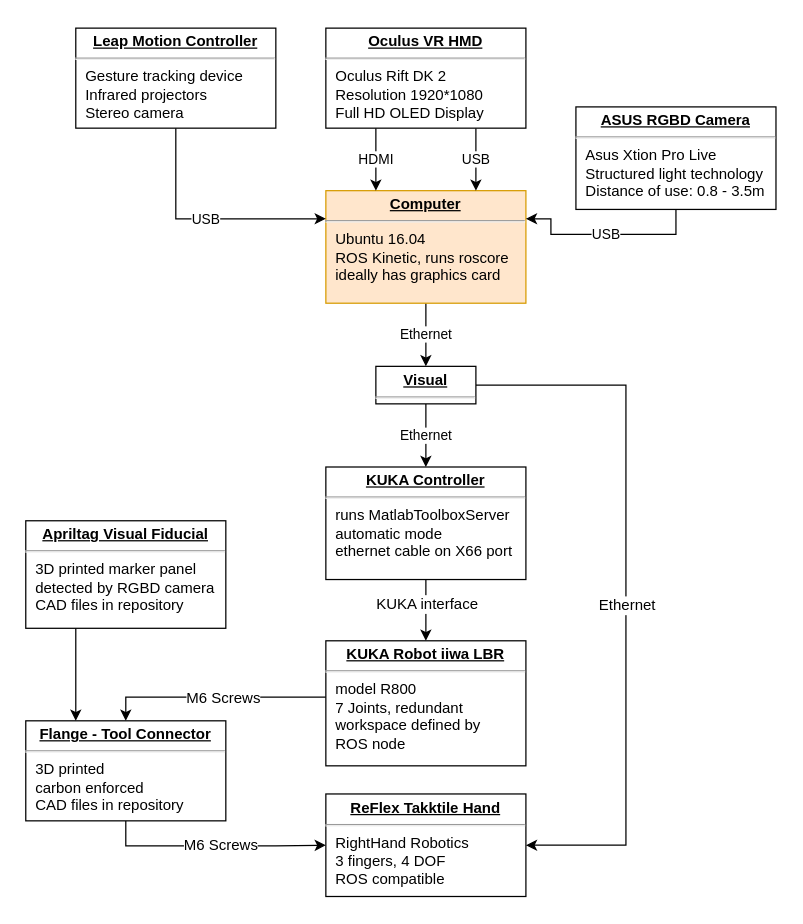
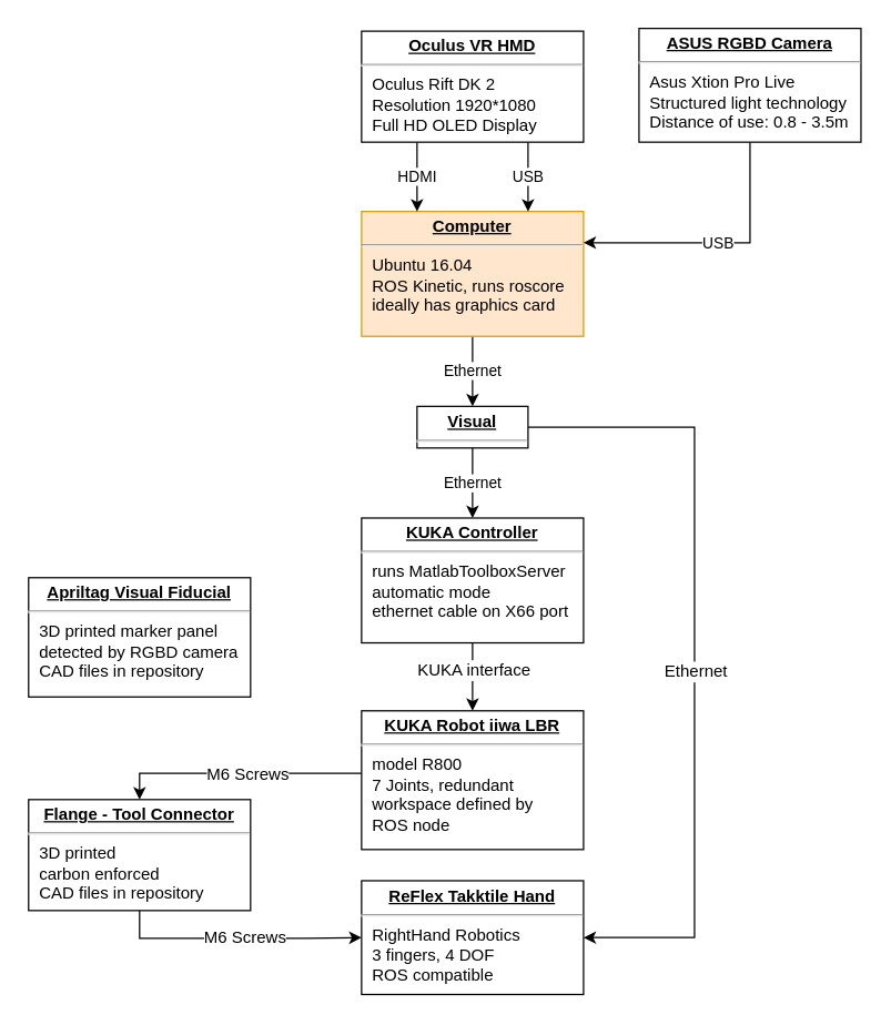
  <mxCell id="0" />
  <mxCell id="1" parent="0" />
  <mxCell id="2" value="Ethernet" style="edgeStyle=orthogonalEdgeStyle;rounded=0;orthogonalLoop=1;jettySize=auto;html=1;entryX=0.5;entryY=0;entryDx=0;entryDy=0;fontFamily=Helvetica;" parent="1" source="3" target="13" edge="1"><mxGeometry relative="1" as="geometry" /></mxCell>
  <mxCell id="3" value="&lt;p style=&quot;margin: 0px ; margin-top: 4px ; text-align: center ; text-decoration: underline&quot;&gt;&lt;b&gt;Computer&lt;/b&gt;&lt;/p&gt;&lt;hr&gt;&lt;p style=&quot;margin: 0px ; margin-left: 8px&quot;&gt;Ubuntu 16.04&lt;/p&gt;&lt;p style=&quot;margin: 0px ; margin-left: 8px&quot;&gt;ROS Kinetic,&amp;nbsp;&lt;span&gt;runs roscore&lt;/span&gt;&lt;/p&gt;&lt;p style=&quot;margin: 0px ; margin-left: 8px&quot;&gt;ideally has graphics card&lt;/p&gt;" style="verticalAlign=top;align=left;overflow=fill;fontSize=12;fontFamily=Helvetica;html=1;fillColor=#ffe6cc;strokeColor=#d79b00;" parent="1" vertex="1"><mxGeometry x="260" y="152" width="160" height="90" as="geometry" /></mxCell>
  <mxCell id="4" style="edgeStyle=orthogonalEdgeStyle;rounded=0;orthogonalLoop=1;jettySize=auto;html=1;entryX=0.5;entryY=0;entryDx=0;entryDy=0;fontFamily=Helvetica;exitX=0.5;exitY=1;exitDx=0;exitDy=0;" parent="1" source="6" target="9" edge="1"><mxGeometry relative="1" as="geometry"><mxPoint x="340" y="446" as="sourcePoint" /><mxPoint x="340" y="495.5" as="targetPoint" /></mxGeometry></mxCell>
  <mxCell id="5" value="KUKA interface" style="text;html=1;resizable=0;points=[];align=center;verticalAlign=middle;labelBackgroundColor=#ffffff;fontFamily=Helvetica;" parent="4" vertex="1" connectable="0"><mxGeometry x="0.245" y="-1" relative="1" as="geometry"><mxPoint x="1" y="-12" as="offset" /></mxGeometry></mxCell>
  <mxCell id="6" value="&lt;p style=&quot;margin: 0px ; margin-top: 4px ; text-align: center ; text-decoration: underline&quot;&gt;&lt;b&gt;KUKA Controller&lt;/b&gt;&lt;/p&gt;&lt;hr&gt;&lt;p style=&quot;margin: 0px ; margin-left: 8px&quot;&gt;runs MatlabToolboxServer&amp;nbsp;&lt;/p&gt;&lt;p style=&quot;margin: 0px ; margin-left: 8px&quot;&gt;automatic mode&lt;/p&gt;&lt;p style=&quot;margin: 0px ; margin-left: 8px&quot;&gt;ethernet cable on X66 port&lt;/p&gt;" style="verticalAlign=top;align=left;overflow=fill;fontSize=12;fontFamily=Helvetica;html=1;" parent="1" vertex="1"><mxGeometry x="260" y="373" width="160" height="90" as="geometry" /></mxCell>
  <mxCell id="7" style="edgeStyle=orthogonalEdgeStyle;rounded=0;orthogonalLoop=1;jettySize=auto;html=1;entryX=0.5;entryY=0;entryDx=0;entryDy=0;" parent="1" source="9" target="21" edge="1"><mxGeometry relative="1" as="geometry"><Array as="points"><mxPoint x="100" y="557" /></Array></mxGeometry></mxCell>
  <mxCell id="8" value="M6 Screws" style="text;html=1;resizable=0;points=[];align=center;verticalAlign=middle;labelBackgroundColor=#ffffff;" parent="7" vertex="1" connectable="0"><mxGeometry x="-0.098" y="2" relative="1" as="geometry"><mxPoint x="-2" y="-2" as="offset" /></mxGeometry></mxCell>
  <mxCell id="9" value="&lt;p style=&quot;margin: 0px ; margin-top: 4px ; text-align: center ; text-decoration: underline&quot;&gt;&lt;b&gt;KUKA Robot iiwa LBR&lt;/b&gt;&lt;/p&gt;&lt;hr&gt;&lt;p style=&quot;margin: 0px ; margin-left: 8px&quot;&gt;model R800&lt;/p&gt;&lt;p style=&quot;margin: 0px ; margin-left: 8px&quot;&gt;7 Joints, redundant&lt;/p&gt;&lt;p style=&quot;margin: 0px ; margin-left: 8px&quot;&gt;workspace defined by&amp;nbsp;&lt;/p&gt;&lt;p style=&quot;margin: 0px ; margin-left: 8px&quot;&gt;ROS node&lt;/p&gt;" style="verticalAlign=top;align=left;overflow=fill;fontSize=12;fontFamily=Helvetica;html=1;" parent="1" vertex="1"><mxGeometry x="260" y="512" width="160" height="100" as="geometry" /></mxCell>
  <mxCell id="10" value="Ethernet" style="edgeStyle=orthogonalEdgeStyle;rounded=0;orthogonalLoop=1;jettySize=auto;html=1;entryX=0.5;entryY=0;entryDx=0;entryDy=0;fontFamily=Helvetica;" parent="1" source="13" target="6" edge="1"><mxGeometry relative="1" as="geometry" /></mxCell>
  <mxCell id="11" style="edgeStyle=orthogonalEdgeStyle;rounded=0;orthogonalLoop=1;jettySize=auto;html=1;entryX=1;entryY=0.5;entryDx=0;entryDy=0;" parent="1" source="13" target="16" edge="1"><mxGeometry relative="1" as="geometry"><Array as="points"><mxPoint x="500" y="308" /><mxPoint x="500" y="676" /></Array></mxGeometry></mxCell>
  <mxCell id="12" value="Ethernet" style="text;html=1;resizable=0;points=[];align=center;verticalAlign=middle;labelBackgroundColor=#ffffff;" parent="11" vertex="1" connectable="0"><mxGeometry x="-0.216" y="2" relative="1" as="geometry"><mxPoint x="-2" y="73" as="offset" /></mxGeometry></mxCell>
  <mxCell id="13" value="&lt;p style=&quot;margin: 0px ; margin-top: 4px ; text-align: center ; text-decoration: underline&quot;&gt;&lt;b&gt;Visual&lt;/b&gt;&lt;/p&gt;&lt;hr&gt;&lt;p style=&quot;margin: 0px ; margin-left: 8px&quot;&gt;&lt;br&gt;&lt;/p&gt;" style="verticalAlign=top;align=left;overflow=fill;fontSize=12;fontFamily=Helvetica;html=1;" parent="1" vertex="1"><mxGeometry x="300" y="292.5" width="80" height="30" as="geometry" /></mxCell>
- <mxCell id="14" value="USB" style="edgeStyle=orthogonalEdgeStyle;rounded=0;orthogonalLoop=1;jettySize=auto;html=1;entryX=0;entryY=0.25;entryDx=0;entryDy=0;fontFamily=Helvetica;exitX=0.5;exitY=1;exitDx=0;exitDy=0;" parent="1" source="15" target="3" edge="1"><mxGeometry relative="1" as="geometry" /></mxCell>
- <mxCell id="15" value="&lt;p style=&quot;margin: 0px ; margin-top: 4px ; text-align: center ; text-decoration: underline&quot;&gt;&lt;b&gt;Leap Motion Controller&lt;/b&gt;&lt;/p&gt;&lt;hr&gt;&lt;p style=&quot;margin: 0px ; margin-left: 8px&quot;&gt;Gesture tracking device&lt;/p&gt;&lt;p style=&quot;margin: 0px ; margin-left: 8px&quot;&gt;Infrared projectors&lt;/p&gt;&lt;p style=&quot;margin: 0px ; margin-left: 8px&quot;&gt;Stereo camera&lt;/p&gt;" style="verticalAlign=top;align=left;overflow=fill;fontSize=12;fontFamily=Helvetica;html=1;" parent="1" vertex="1"><mxGeometry x="60" y="22" width="160" height="80" as="geometry" /></mxCell>
  <mxCell id="16" value="&lt;p style=&quot;margin: 0px ; margin-top: 4px ; text-align: center ; text-decoration: underline&quot;&gt;&lt;b&gt;ReFlex Takktile Hand&lt;/b&gt;&lt;/p&gt;&lt;hr&gt;&lt;p style=&quot;margin: 0px ; margin-left: 8px&quot;&gt;RightHand Robotics&lt;/p&gt;&lt;p style=&quot;margin: 0px ; margin-left: 8px&quot;&gt;&lt;span&gt;3 fingers,&amp;nbsp;&lt;/span&gt;&lt;span&gt;4 DOF&lt;/span&gt;&lt;/p&gt;&lt;p style=&quot;margin: 0px ; margin-left: 8px&quot;&gt;&lt;span&gt;ROS compatible&lt;/span&gt;&lt;/p&gt;" style="verticalAlign=top;align=left;overflow=fill;fontSize=12;fontFamily=Helvetica;html=1;" parent="1" vertex="1"><mxGeometry x="260" y="634.5" width="160" height="82" as="geometry" /></mxCell>
  <mxCell id="17" value="USB" style="edgeStyle=orthogonalEdgeStyle;rounded=0;orthogonalLoop=1;jettySize=auto;html=1;entryX=1;entryY=0.25;entryDx=0;entryDy=0;exitX=0.5;exitY=1;exitDx=0;exitDy=0;" parent="1" source="18" target="3" edge="1"><mxGeometry relative="1" as="geometry" /></mxCell>
- <mxCell id="18" value="&lt;p style=&quot;margin: 0px ; margin-top: 4px ; text-align: center ; text-decoration: underline&quot;&gt;&lt;b&gt;ASUS RGBD Camera&lt;/b&gt;&lt;/p&gt;&lt;hr&gt;&lt;p style=&quot;margin: 0px ; margin-left: 8px&quot;&gt;Asus Xtion Pro Live&amp;nbsp;&lt;/p&gt;&lt;p style=&quot;margin: 0px ; margin-left: 8px&quot;&gt;Structured light technology&lt;/p&gt;&lt;p style=&quot;margin: 0px ; margin-left: 8px&quot;&gt;Distance of use: 0.8 - 3.5m&lt;/p&gt;" style="verticalAlign=top;align=left;overflow=fill;fontSize=12;fontFamily=Helvetica;html=1;" parent="1" vertex="1"><mxGeometry x="460" y="85" width="160" height="82" as="geometry" /></mxCell>
+ <mxCell id="18" value="&lt;p style=&quot;margin: 0px ; margin-top: 4px ; text-align: center ; text-decoration: underline&quot;&gt;&lt;b&gt;ASUS RGBD Camera&lt;/b&gt;&lt;/p&gt;&lt;hr&gt;&lt;p style=&quot;margin: 0px ; margin-left: 8px&quot;&gt;Asus Xtion Pro Live&amp;nbsp;&lt;/p&gt;&lt;p style=&quot;margin: 0px ; margin-left: 8px&quot;&gt;Structured light technology&lt;/p&gt;&lt;p style=&quot;margin: 0px ; margin-left: 8px&quot;&gt;Distance of use: 0.8 - 3.5m&lt;/p&gt;" style="verticalAlign=top;align=left;overflow=fill;fontSize=12;fontFamily=Helvetica;html=1;" parent="1" vertex="1"><mxGeometry x="460" y="20" width="160" height="82" as="geometry" /></mxCell>
  <mxCell id="19" style="edgeStyle=orthogonalEdgeStyle;rounded=0;orthogonalLoop=1;jettySize=auto;html=1;entryX=0;entryY=0.5;entryDx=0;entryDy=0;exitX=0.5;exitY=1;exitDx=0;exitDy=0;" parent="1" source="21" target="16" edge="1"><mxGeometry relative="1" as="geometry" /></mxCell>
  <mxCell id="20" value="M6 Screws" style="text;html=1;resizable=0;points=[];align=center;verticalAlign=middle;labelBackgroundColor=#ffffff;" parent="19" vertex="1" connectable="0"><mxGeometry x="-0.16" y="-3" relative="1" as="geometry"><mxPoint x="19" y="-3.5" as="offset" /></mxGeometry></mxCell>
  <mxCell id="21" value="&lt;p style=&quot;margin: 0px ; margin-top: 4px ; text-align: center ; text-decoration: underline&quot;&gt;&lt;b&gt;Flange - Tool Connector&lt;/b&gt;&lt;/p&gt;&lt;hr&gt;&lt;p style=&quot;margin: 0px ; margin-left: 8px&quot;&gt;3D printed&amp;nbsp;&lt;/p&gt;&lt;p style=&quot;margin: 0px ; margin-left: 8px&quot;&gt;carbon enforced&lt;/p&gt;&lt;p style=&quot;margin: 0px ; margin-left: 8px&quot;&gt;CAD files in repository&lt;/p&gt;" style="verticalAlign=top;align=left;overflow=fill;fontSize=12;fontFamily=Helvetica;html=1;" parent="1" vertex="1"><mxGeometry x="20" y="576" width="160" height="80" as="geometry" /></mxCell>
- <mxCell id="22" style="edgeStyle=orthogonalEdgeStyle;rounded=0;orthogonalLoop=1;jettySize=auto;html=1;entryX=0.25;entryY=0;entryDx=0;entryDy=0;exitX=0.25;exitY=1;exitDx=0;exitDy=0;" parent="1" source="23" target="21" edge="1"><mxGeometry relative="1" as="geometry" /></mxCell>
  <mxCell id="23" value="&lt;p style=&quot;margin: 0px ; margin-top: 4px ; text-align: center ; text-decoration: underline&quot;&gt;&lt;b&gt;Apriltag Visual Fiducial&lt;/b&gt;&lt;/p&gt;&lt;hr&gt;&lt;p style=&quot;margin: 0px ; margin-left: 8px&quot;&gt;3D printed marker panel&amp;nbsp;&lt;/p&gt;&lt;p style=&quot;margin: 0px ; margin-left: 8px&quot;&gt;detected by RGBD camera&lt;/p&gt;&lt;p style=&quot;margin: 0px ; margin-left: 8px&quot;&gt;CAD files in repository&lt;/p&gt;&lt;p style=&quot;margin: 0px ; margin-left: 8px&quot;&gt;&lt;br&gt;&lt;/p&gt;" style="verticalAlign=top;align=left;overflow=fill;fontSize=12;fontFamily=Helvetica;html=1;" parent="1" vertex="1"><mxGeometry x="20" y="416" width="160" height="86" as="geometry" /></mxCell>
  <mxCell id="24" value="USB" style="edgeStyle=orthogonalEdgeStyle;rounded=0;orthogonalLoop=1;jettySize=auto;html=1;exitX=0.75;exitY=1;exitDx=0;exitDy=0;entryX=0.75;entryY=0;entryDx=0;entryDy=0;" parent="1" source="26" target="3" edge="1"><mxGeometry relative="1" as="geometry" /></mxCell>
  <mxCell id="25" value="HDMI" style="edgeStyle=orthogonalEdgeStyle;rounded=0;orthogonalLoop=1;jettySize=auto;html=1;exitX=0.25;exitY=1;exitDx=0;exitDy=0;entryX=0.25;entryY=0;entryDx=0;entryDy=0;" parent="1" source="26" target="3" edge="1"><mxGeometry relative="1" as="geometry" /></mxCell>
  <mxCell id="26" value="&lt;p style=&quot;margin: 0px ; margin-top: 4px ; text-align: center ; text-decoration: underline&quot;&gt;&lt;b&gt;Oculus VR HMD&lt;/b&gt;&lt;/p&gt;&lt;hr&gt;&lt;p style=&quot;margin: 0px ; margin-left: 8px&quot;&gt;Oculus Rift DK 2&lt;/p&gt;&lt;p style=&quot;margin: 0px ; margin-left: 8px&quot;&gt;Resolution 1920*1080&lt;/p&gt;&lt;p style=&quot;margin: 0px ; margin-left: 8px&quot;&gt;Full HD OLED Display&lt;/p&gt;" style="verticalAlign=top;align=left;overflow=fill;fontSize=12;fontFamily=Helvetica;html=1;" parent="1" vertex="1"><mxGeometry x="260" y="22" width="160" height="80" as="geometry" /></mxCell>
